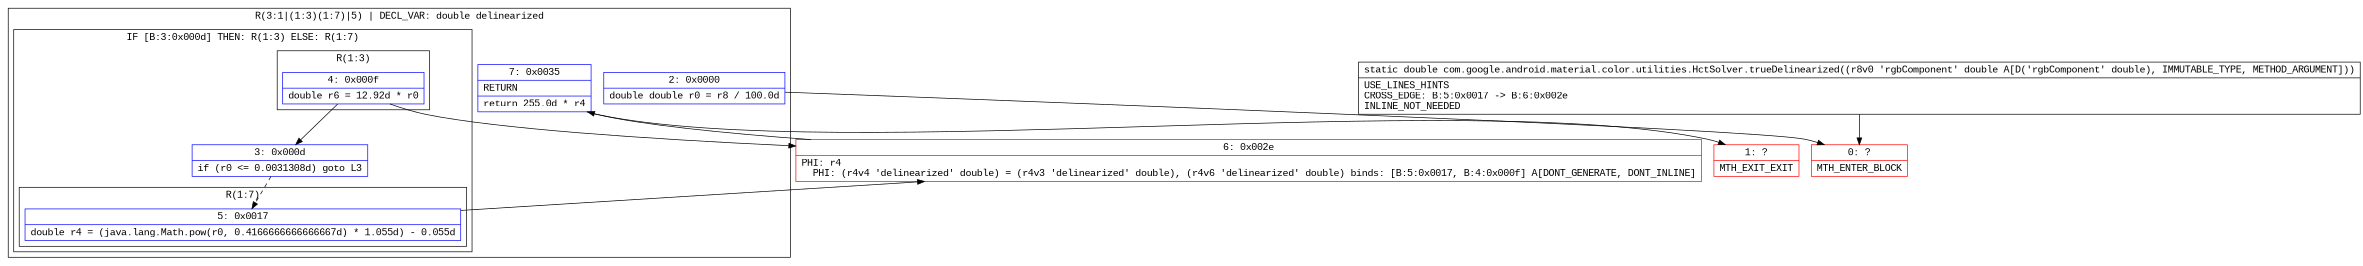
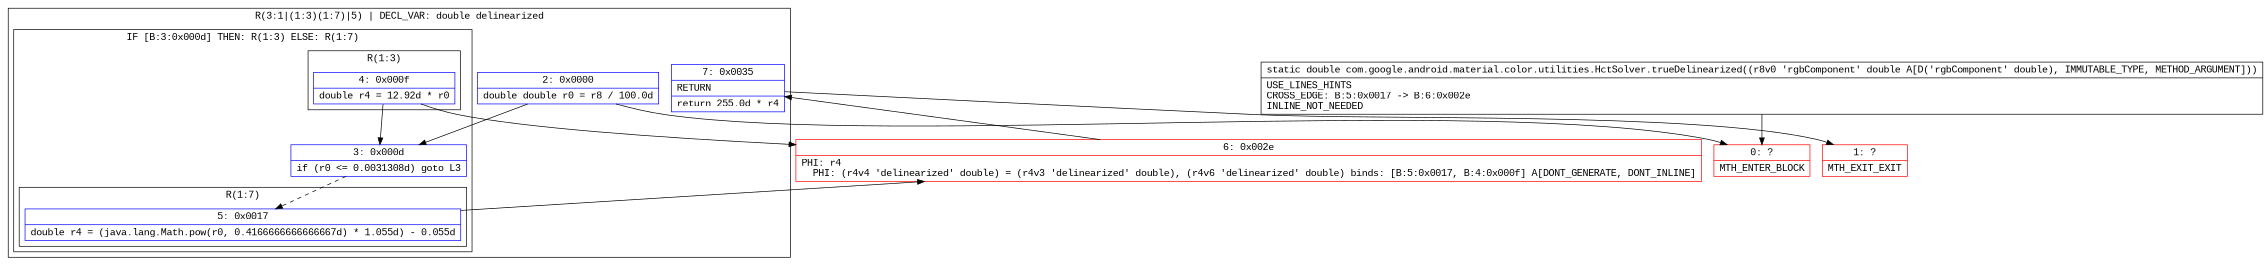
  digraph {
    fontname="Liberation Mono"
    node [color=blue fontname="Liberation Mono" shape=record]
    edge [fontname="Liberation Mono"]
-   n1 [label="{4\:\ 0x000f|double r6 = 12.92d * r0\l}"]
+   n1 [label="{4\:\ 0x000f|double r4 = 12.92d * r0\l}"]
    n2 [label="{5\:\ 0x0017|double r4 = (java.lang.Math.pow(r0, 0.4166666666666667d) * 1.055d) \- 0.055d\l}"]
    n3 [label="{3\:\ 0x000d|if (r0 \<= 0.0031308d) goto L3\l}"]
    n4 [label="{2\:\ 0x0000|double double r0 = r8 \/ 100.0d\l}"]
    n5 [label="{7\:\ 0x0035|RETURN\l|return 255.0d * r4\l}"]
    n6 [color=red label="{6\:\ 0x002e|PHI: r4 \l  PHI: (r4v4 'delinearized' double) = (r4v3 'delinearized' double), (r4v6 'delinearized' double) binds: [B:5:0x0017, B:4:0x000f] A[DONT_GENERATE, DONT_INLINE]\l}"]
    n7 [color=red label="{0\:\ ?|MTH_ENTER_BLOCK\l}"]
    n8 [color=red label="{1\:\ ?|MTH_EXIT_EXIT\l}"]
    n9 [label="{static double com.google.android.material.color.utilities.HctSolver.trueDelinearized((r8v0 'rgbComponent' double A[D('rgbComponent' double), IMMUTABLE_TYPE, METHOD_ARGUMENT]))  | USE_LINES_HINTS\lCROSS_EDGE: B:5:0x0017 \-\> B:6:0x002e\lINLINE_NOT_NEEDED\l}" color=""]
    subgraph cluster_1 {
      label="R(3:1|(1:3)(1:7)|5) | DECL_VAR: double delinearized\l"
      n4
      n5
      subgraph cluster_2 {
        label="IF [B:3:0x000d] THEN: R(1:3) ELSE: R(1:7)"
        n3
        subgraph cluster_3 {
          label="R(1:3)"
          n1
        }
        subgraph cluster_4 {
          label="R(1:7)"
          n2
        }
      }
    }
    n1 -> n3
    n1 -> n6
    n2 -> n6
    n3 -> n2 [style=dashed]
+   n4 -> n3
    n4 -> n7
    n5 -> n8
    n6 -> n5
    n9 -> n7
  }
